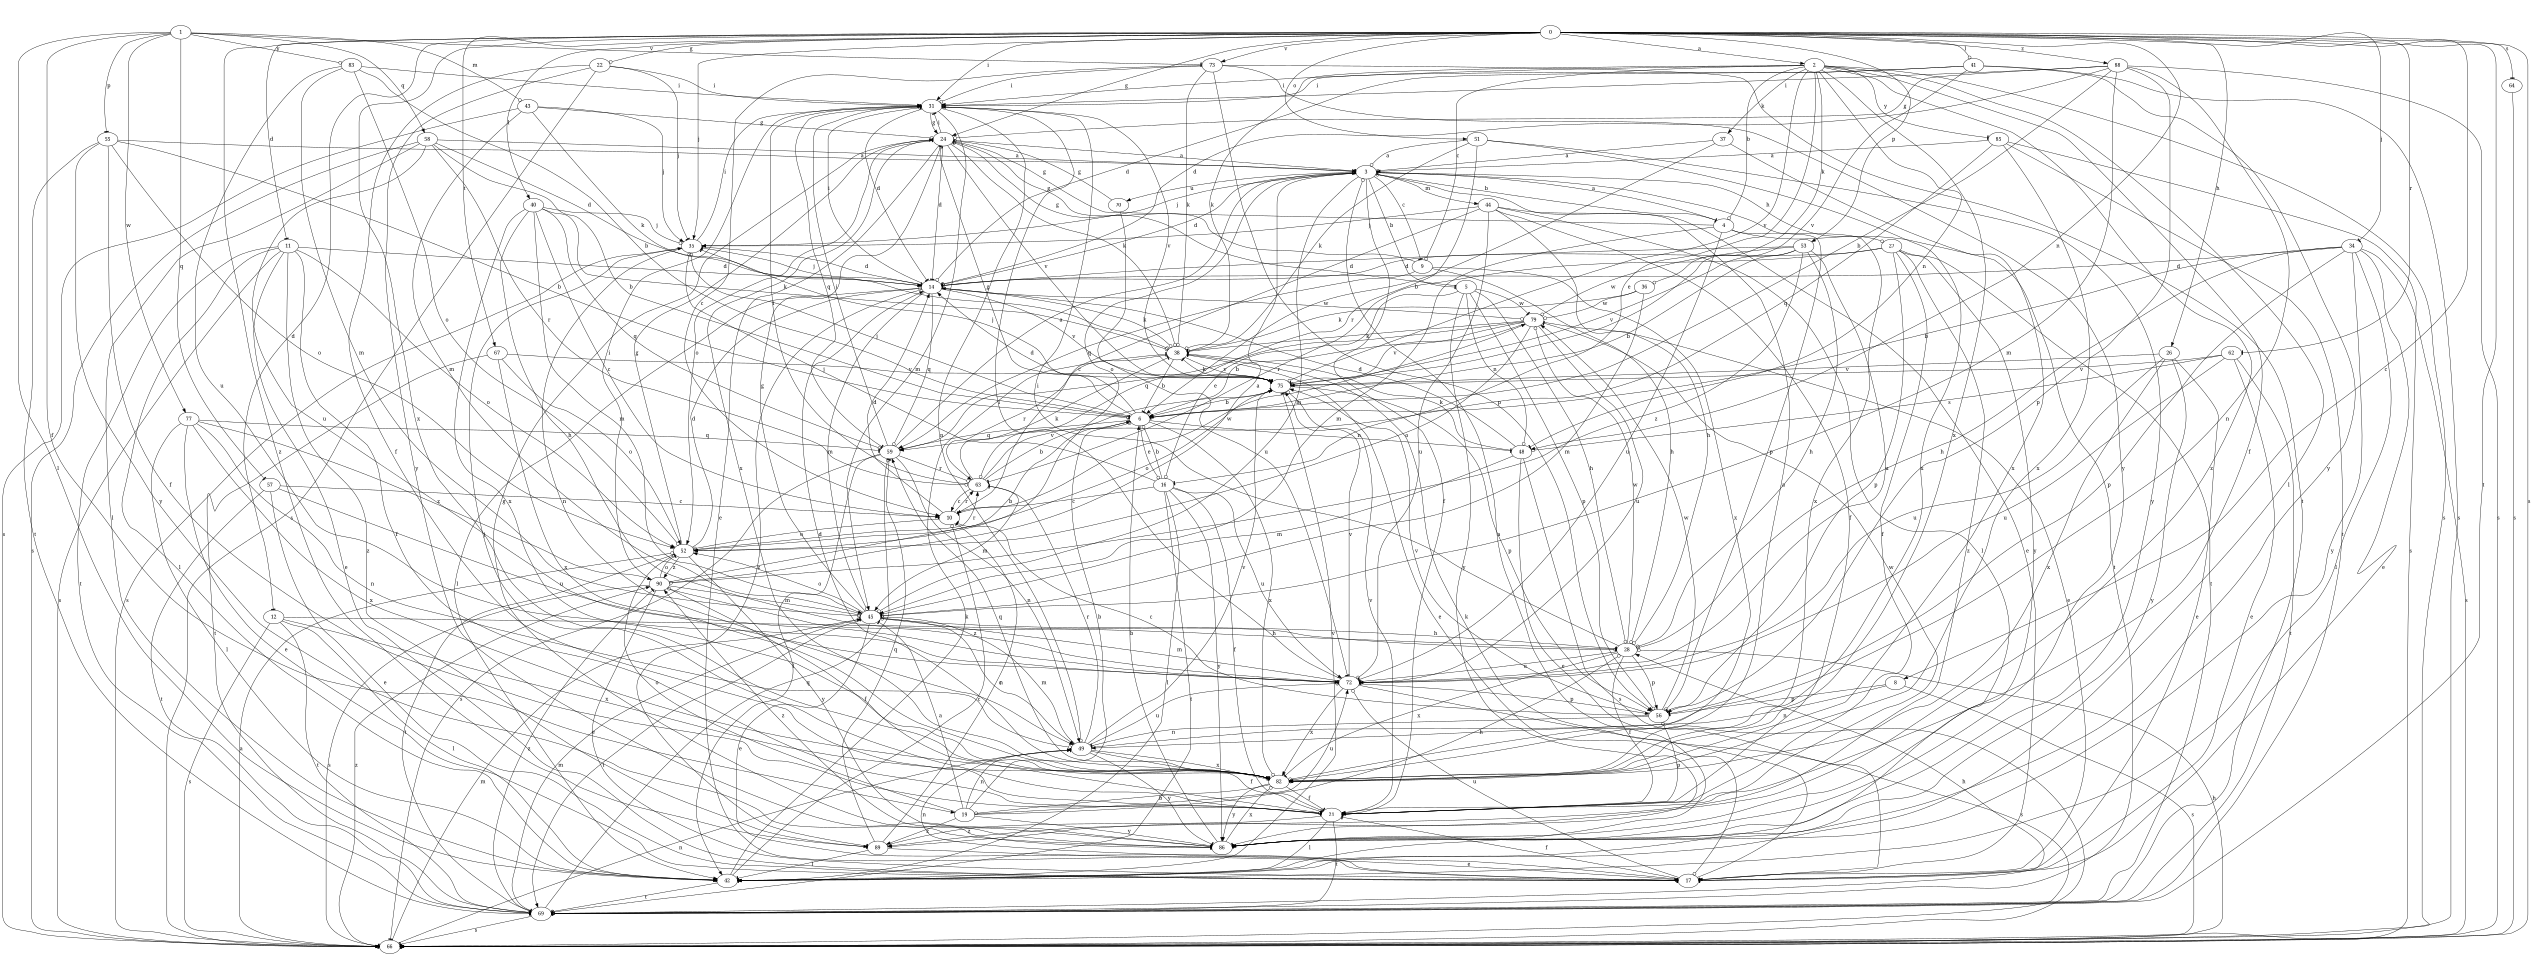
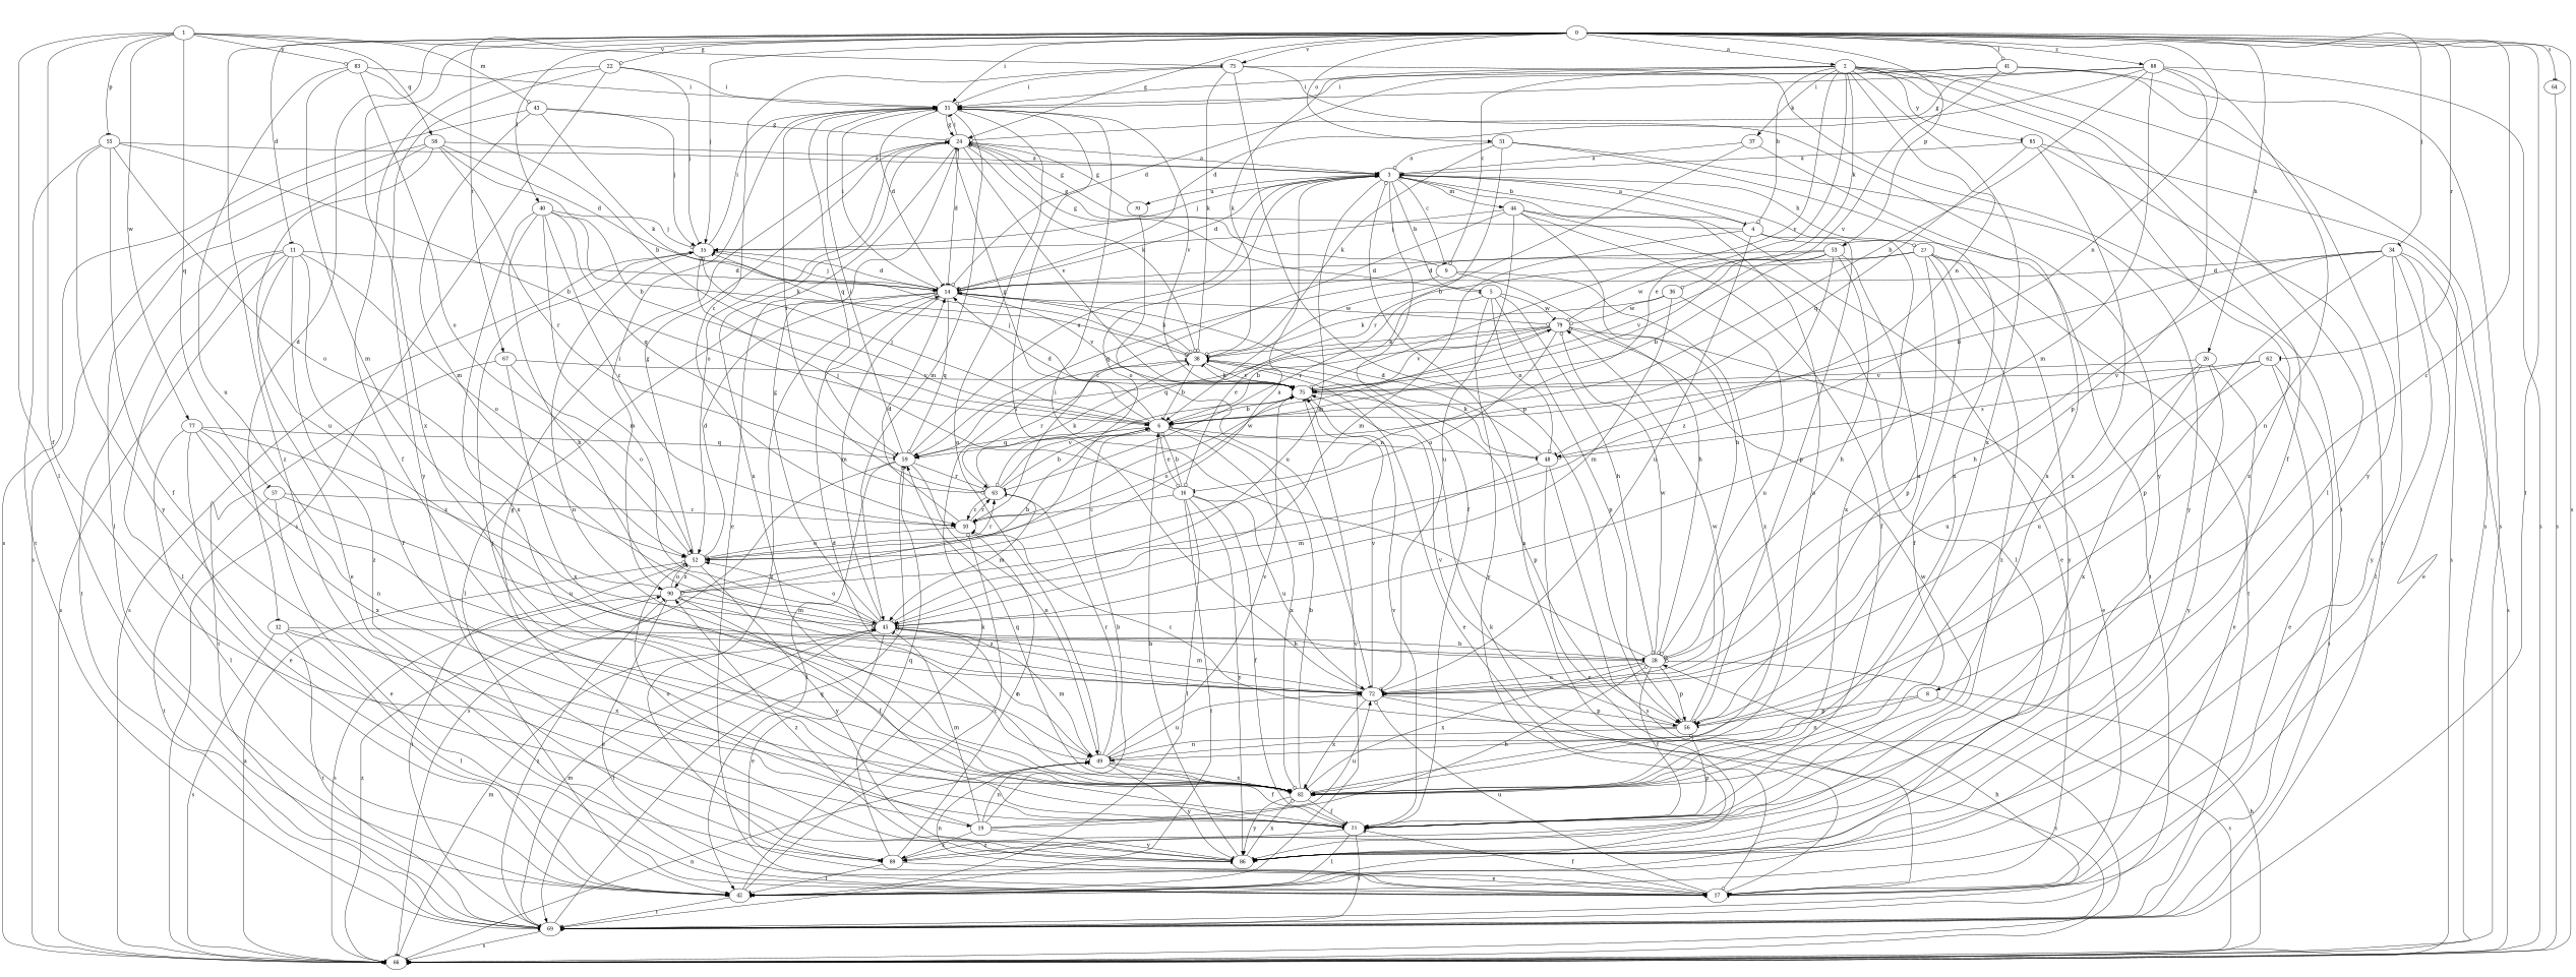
  strict digraph {
    fontname="Noto Serif"
    node [fontname="Noto Serif"]
    edge [arrowhead=odot fontname="Noto Serif"]
    0
    2
    8
    11
    12
    22
    24
    26
    31
    34
    35
    40
    41
    48
    51
    53
    62
    64
    66
    67
    69
    73
    82
    88
    89
    42
    4
    9
    16
    21
    36
    37
    38
    75
    85
    56
    49
    14
    52
    17
    28
    86
    3
    72
    45
    59
    6
    10
    63
    79
    90
    1
    19
    43
    55
    57
    58
    77
    83
    5
    27
    44
    70
    0 -> 2 [arrowhead=normal label=a]
    0 -> 8 [arrowhead=normal label=c]
    0 -> 11 [arrowhead=tee label=d]
    0 -> 12 [arrowhead=tee label=d]
    0 -> 22 [label=g]
    0 -> 24 [arrowhead=normal label=g]
    0 -> 26 [arrowhead=normal label=h]
    0 -> 31 [arrowhead=normal label=i]
    0 -> 34 [arrowhead=tee label=j]
    0 -> 35 [arrowhead=normal label=j]
    0 -> 40 [arrowhead=normal label=l]
    0 -> 41 [label=l]
    0 -> 48 [arrowhead=normal label=n]
    0 -> 51 [arrowhead=normal label=o]
    0 -> 53 [arrowhead=normal label=p]
    0 -> 62 [arrowhead=tee label=r]
    0 -> 64 [arrowhead=tee label=s]
    0 -> 66 [arrowhead=tee label=s]
    0 -> 67 [arrowhead=normal label=t]
    0 -> 69 [label=t]
    0 -> 73 [arrowhead=normal label=v]
    0 -> 82 [arrowhead=tee label=x]
    0 -> 88 [arrowhead=normal label=z]
    0 -> 89 [arrowhead=tee label=z]
    2 -> 31 [arrowhead=normal label=i]
    2 -> 48 [arrowhead=tee label=n]
    2 -> 66 [arrowhead=tee label=s]
    2 -> 82 [arrowhead=normal label=x]
    2 -> 89 [arrowhead=normal label=z]
    2 -> 42 [arrowhead=tee label=l]
    2 -> 4 [label=b]
    2 -> 9 [label=c]
    2 -> 16 [arrowhead=tee label=e]
    2 -> 21 [arrowhead=normal label=f]
    2 -> 36 [label=k]
    2 -> 37 [arrowhead=normal label=k]
    2 -> 38 [label=k]
    2 -> 75 [label=v]
    2 -> 85 [arrowhead=tee label=y]
    8 -> 66 [label=s]
    8 -> 56 [arrowhead=tee label=p]
    8 -> 49 [arrowhead=normal label=n]
    11 -> 66 [label=s]
    11 -> 69 [arrowhead=tee label=t]
    11 -> 89 [arrowhead=normal label=z]
    11 -> 42 [arrowhead=normal label=l]
    11 -> 21 [arrowhead=tee label=f]
    11 -> 14 [arrowhead=normal label=d]
    11 -> 52 [arrowhead=normal label=o]
    11 -> 17 [arrowhead=tee label=e]
    12 -> 66 [arrowhead=normal label=s]
    12 -> 69 [arrowhead=tee label=t]
    12 -> 82 [label=x]
    12 -> 42 [arrowhead=normal label=l]
    12 -> 28 [arrowhead=tee label=h]
    22 -> 31 [arrowhead=normal label=i]
    22 -> 35 [arrowhead=tee label=j]
    22 -> 66 [label=s]
    22 -> 21 [arrowhead=tee label=f]
    22 -> 86 [arrowhead=tee label=y]
    24 -> 31 [arrowhead=tee label=i]
    24 -> 82 [label=x]
    24 -> 38 [label=k]
    24 -> 75 [arrowhead=normal label=v]
    24 -> 14 [arrowhead=tee label=d]
    24 -> 52 [arrowhead=normal label=o]
    24 -> 17 [arrowhead=tee label=e]
    24 -> 3 [arrowhead=normal label=a]
    26 -> 82 [arrowhead=normal label=x]
    26 -> 75 [arrowhead=normal label=v]
    26 -> 17 [arrowhead=tee label=e]
    26 -> 86 [arrowhead=normal label=y]
    26 -> 72 [arrowhead=normal label=u]
    31 -> 24 [arrowhead=normal label=g]
    31 -> 75 [arrowhead=tee label=v]
    31 -> 49 [label=n]
    31 -> 14 [arrowhead=tee label=d]
    31 -> 45 [arrowhead=normal label=m]
    31 -> 59 [arrowhead=tee label=q]
    34 -> 66 [arrowhead=normal label=s]
    34 -> 42 [arrowhead=tee label=l]
    34 -> 56 [arrowhead=tee label=p]
    34 -> 14 [label=d]
    34 -> 17 [arrowhead=tee label=e]
    34 -> 28 [label=h]
    34 -> 86 [arrowhead=normal label=y]
    34 -> 6 [arrowhead=normal label=b]
    35 -> 31 [arrowhead=tee label=i]
    35 -> 66 [arrowhead=normal label=s]
    35 -> 49 [arrowhead=normal label=n]
    35 -> 14 [arrowhead=tee label=d]
    40 -> 35 [label=j]
    40 -> 82 [label=x]
    40 -> 38 [label=k]
    40 -> 28 [label=h]
    40 -> 45 [arrowhead=normal label=m]
    40 -> 59 [label=q]
    40 -> 10 [arrowhead=normal label=c]
    41 -> 31 [arrowhead=tee label=i]
    41 -> 66 [label=s]
    41 -> 75 [label=v]
    41 -> 14 [label=d]
    41 -> 86 [label=y]
    48 -> 66 [label=s]
    48 -> 38 [arrowhead=tee label=k]
    48 -> 14 [arrowhead=normal label=d]
    48 -> 17 [arrowhead=tee label=e]
    48 -> 45 [arrowhead=tee label=m]
    51 -> 82 [label=x]
    51 -> 38 [label=k]
    51 -> 86 [arrowhead=tee label=y]
    51 -> 3 [label=a]
    51 -> 63 [label=r]
    53 -> 75 [label=v]
    53 -> 14 [arrowhead=tee label=d]
    53 -> 28 [label=h]
    53 -> 72 [arrowhead=tee label=u]
    53 -> 6 [arrowhead=tee label=b]
    53 -> 79 [label=w]
    53 -> 90 [label=z]
    62 -> 48 [label=s]
    62 -> 69 [label=t]
    62 -> 75 [label=v]
    62 -> 17 [arrowhead=tee label=e]
    62 -> 72 [arrowhead=tee label=u]
    64 -> 66 [label=s]
    66 -> 49 [arrowhead=tee label=n]
    66 -> 52 [label=a]
    66 -> 28 [label=h]
    66 -> 45 [arrowhead=tee label=m]
    66 -> 90 [arrowhead=normal label=z]
    67 -> 69 [label=t]
    67 -> 82 [arrowhead=normal label=x]
    67 -> 75 [arrowhead=tee label=v]
    67 -> 52 [arrowhead=normal label=o]
    69 -> 66 [arrowhead=tee label=s]
    69 -> 28 [arrowhead=normal label=h]
    69 -> 45 [arrowhead=normal label=m]
    69 -> 59 [label=q]
    69 -> 90 [arrowhead=tee label=z]
    73 -> 31 [label=i]
    73 -> 69 [label=t]
    73 -> 38 [label=k]
    73 -> 56 [arrowhead=normal label=p]
    73 -> 86 [arrowhead=tee label=y]
    73 -> 10 [arrowhead=normal label=c]
    82 -> 21 [arrowhead=tee label=f]
    82 -> 14 [arrowhead=normal label=d]
    82 -> 86 [arrowhead=normal label=y]
    82 -> 3 [label=a]
    82 -> 59 [arrowhead=normal label=q]
-   82 -> 19 [label=b]
+   82 -> 6 [label=b]
    88 -> 24 [label=g]
    88 -> 31 [label=i]
    88 -> 66 [arrowhead=tee label=s]
    88 -> 56 [arrowhead=tee label=p]
    88 -> 49 [label=n]
    88 -> 14 [label=d]
    88 -> 45 [label=m]
    88 -> 6 [label=b]
    89 -> 42 [arrowhead=tee label=l]
    89 -> 17 [arrowhead=normal label=e]
    89 -> 59 [arrowhead=tee label=q]
    89 -> 10 [arrowhead=tee label=c]
    42 -> 69 [label=t]
    42 -> 38 [arrowhead=tee label=k]
    42 -> 75 [arrowhead=tee label=v]
    42 -> 3 [label=a]
    42 -> 10 [label=c]
    4 -> 24 [arrowhead=tee label=g]
    4 -> 69 [arrowhead=tee label=t]
    4 -> 82 [label=x]
    4 -> 3 [arrowhead=tee label=a]
    4 -> 72 [arrowhead=tee label=u]
    4 -> 45 [arrowhead=normal label=m]
    9 -> 24 [label=g]
    9 -> 82 [label=x]
    9 -> 28 [label=h]
    9 -> 59 [arrowhead=normal label=q]
    16 -> 35 [label=j]
    16 -> 69 [label=t]
    16 -> 42 [arrowhead=normal label=l]
    16 -> 21 [label=f]
    16 -> 86 [arrowhead=normal label=y]
    16 -> 72 [arrowhead=normal label=u]
    16 -> 6 [label=b]
    16 -> 10 [arrowhead=tee label=c]
    21 -> 35 [arrowhead=normal label=j]
    21 -> 69 [label=t]
    21 -> 89 [label=z]
    21 -> 42 [arrowhead=normal label=l]
    21 -> 75 [label=v]
    21 -> 56 [label=p]
-   21 -> 79 [arrowhead=tee label=w]
+   21 -> 79 [label=w]
    36 -> 38 [arrowhead=tee label=k]
-   79 -> 72 [label=u]
+   36 -> 72 [label=u]
    36 -> 45 [arrowhead=tee label=m]
    36 -> 79 [label=w]
    37 -> 82 [label=x]
    37 -> 3 [label=a]
    37 -> 6 [arrowhead=normal label=b]
    38 -> 75 [arrowhead=tee label=v]
    38 -> 17 [label=e]
    38 -> 6 [arrowhead=tee label=b]
    38 -> 63 [arrowhead=normal label=r]
    75 -> 35 [arrowhead=tee label=j]
    75 -> 38 [arrowhead=tee label=k]
    75 -> 56 [arrowhead=normal label=p]
    75 -> 52 [label=o]
    75 -> 6 [arrowhead=normal label=b]
    85 -> 66 [label=s]
    85 -> 69 [arrowhead=tee label=t]
    85 -> 82 [arrowhead=normal label=x]
    85 -> 3 [arrowhead=normal label=a]
    85 -> 59 [arrowhead=normal label=q]
    56 -> 75 [arrowhead=normal label=v]
    56 -> 49 [arrowhead=tee label=n]
    56 -> 10 [arrowhead=tee label=c]
    56 -> 79 [arrowhead=normal label=w]
    49 -> 82 [label=x]
    49 -> 21 [arrowhead=tee label=f]
    49 -> 75 [arrowhead=tee label=v]
    49 -> 86 [arrowhead=tee label=y]
    49 -> 72 [label=u]
    49 -> 45 [label=m]
    49 -> 63 [arrowhead=tee label=r]
    14 -> 31 [label=i]
    14 -> 35 [arrowhead=tee label=j]
    14 -> 89 [arrowhead=tee label=z]
    14 -> 42 [arrowhead=normal label=l]
    14 -> 38 [label=k]
    14 -> 75 [label=v]
    14 -> 45 [label=m]
    14 -> 59 [label=q]
    14 -> 79 [label=w]
    52 -> 24 [arrowhead=normal label=g]
    52 -> 69 [arrowhead=tee label=t]
    52 -> 14 [label=d]
    52 -> 86 [arrowhead=tee label=y]
    52 -> 63 [arrowhead=normal label=r]
    52 -> 90 [arrowhead=normal label=z]
    17 -> 21 [arrowhead=tee label=f]
    17 -> 38 [arrowhead=tee label=k]
    17 -> 49 [arrowhead=normal label=n]
    17 -> 72 [label=u]
    28 -> 31 [label=i]
    28 -> 82 [arrowhead=tee label=x]
    28 -> 21 [arrowhead=tee label=f]
    28 -> 56 [arrowhead=normal label=p]
    28 -> 72 [label=u]
    28 -> 79 [label=w]
    86 -> 24 [arrowhead=tee label=g]
    86 -> 82 [label=x]
    86 -> 6 [arrowhead=normal label=b]
    86 -> 90 [arrowhead=normal label=z]
    3 -> 35 [arrowhead=normal label=j]
    3 -> 4 [arrowhead=tee label=b]
    3 -> 9 [arrowhead=tee label=c]
    3 -> 21 [arrowhead=tee label=f]
    3 -> 56 [label=p]
    3 -> 14 [label=d]
    3 -> 52 [arrowhead=normal label=o]
    3 -> 45 [label=m]
    3 -> 5 [arrowhead=tee label=b]
    3 -> 27 [label=h]
    3 -> 44 [arrowhead=normal label=m]
    3 -> 70 [arrowhead=normal label=u]
    72 -> 31 [arrowhead=normal label=i]
    72 -> 66 [arrowhead=normal label=s]
    72 -> 82 [arrowhead=normal label=x]
    72 -> 75 [arrowhead=normal label=v]
    72 -> 56 [arrowhead=normal label=p]
    72 -> 45 [label=m]
    72 -> 90 [label=z]
    45 -> 24 [arrowhead=tee label=g]
    45 -> 69 [arrowhead=normal label=t]
    45 -> 49 [arrowhead=normal label=n]
    45 -> 52 [arrowhead=normal label=o]
    45 -> 17 [arrowhead=tee label=e]
    45 -> 28 [arrowhead=tee label=h]
    59 -> 31 [arrowhead=normal label=i]
    59 -> 66 [arrowhead=tee label=s]
    59 -> 42 [arrowhead=normal label=l]
    59 -> 49 [arrowhead=normal label=n]
    59 -> 3 [label=a]
    59 -> 63 [label=r]
    6 -> 24 [label=g]
    6 -> 35 [label=j]
    6 -> 48 [arrowhead=tee label=n]
    6 -> 82 [label=x]
    6 -> 16 [label=e]
    6 -> 14 [arrowhead=normal label=d]
    6 -> 59 [label=q]
    10 -> 14 [arrowhead=normal label=d]
    10 -> 52 [label=o]
    10 -> 63 [arrowhead=normal label=r]
    10 -> 79 [arrowhead=normal label=w]
    63 -> 31 [arrowhead=tee label=i]
    63 -> 38 [arrowhead=tee label=k]
    63 -> 75 [arrowhead=normal label=v]
    63 -> 45 [arrowhead=normal label=m]
    63 -> 6 [label=b]
    63 -> 10 [arrowhead=normal label=c]
    79 -> 38 [arrowhead=tee label=k]
    79 -> 75 [arrowhead=tee label=v]
    79 -> 52 [arrowhead=normal label=o]
    79 -> 17 [arrowhead=normal label=e]
    79 -> 59 [arrowhead=normal label=q]
    79 -> 6 [label=b]
    90 -> 31 [label=i]
    90 -> 66 [arrowhead=tee label=s]
    90 -> 21 [label=f]
    90 -> 52 [arrowhead=tee label=o]
    90 -> 17 [label=e]
    90 -> 3 [arrowhead=normal label=a]
    90 -> 45 [label=m]
    90 -> 6 [label=b]
    1 -> 73 [arrowhead=tee label=v]
    1 -> 42 [label=l]
    1 -> 19 [arrowhead=normal label=f]
    1 -> 43 [label=m]
    1 -> 55 [arrowhead=tee label=p]
    1 -> 57 [arrowhead=tee label=q]
    1 -> 58 [arrowhead=normal label=q]
    1 -> 77 [arrowhead=normal label=w]
    1 -> 83 [label=y]
    19 -> 89 [arrowhead=normal label=z]
    19 -> 49 [arrowhead=normal label=n]
    19 -> 52 [label=o]
    19 -> 28 [label=h]
    19 -> 86 [arrowhead=tee label=y]
    19 -> 72 [arrowhead=normal label=u]
-   19 -> 45 [arrowhead=tee label=a]
+   19 -> 45 [arrowhead=tee label=m]
    19 -> 6 [arrowhead=normal label=b]
    43 -> 24 [label=g]
    43 -> 35 [arrowhead=normal label=j]
    43 -> 66 [arrowhead=tee label=s]
    43 -> 38 [label=k]
    43 -> 45 [label=m]
    55 -> 69 [arrowhead=tee label=t]
    55 -> 21 [label=f]
    55 -> 52 [arrowhead=normal label=o]
    55 -> 86 [arrowhead=tee label=y]
    55 -> 3 [arrowhead=tee label=a]
-   55 -> 6 [label=b]
+   55 -> 6 [arrowhead=normal label=b]
    57 -> 69 [arrowhead=tee label=t]
    57 -> 17 [arrowhead=tee label=e]
    57 -> 72 [arrowhead=tee label=u]
    57 -> 10 [arrowhead=tee label=c]
    58 -> 66 [arrowhead=normal label=s]
    58 -> 42 [arrowhead=tee label=l]
    58 -> 14 [arrowhead=normal label=d]
    58 -> 3 [arrowhead=tee label=a]
    58 -> 72 [arrowhead=normal label=u]
    58 -> 6 [label=b]
    58 -> 63 [label=r]
    77 -> 82 [arrowhead=normal label=x]
    77 -> 42 [label=l]
    77 -> 49 [label=n]
    77 -> 17 [label=e]
    77 -> 59 [arrowhead=tee label=q]
    77 -> 90 [arrowhead=normal label=z]
    83 -> 31 [arrowhead=normal label=i]
    83 -> 52 [label=o]
    83 -> 72 [label=u]
    83 -> 45 [label=m]
    83 -> 6 [arrowhead=tee label=b]
    5 -> 24 [label=g]
    5 -> 48 [label=n]
    5 -> 16 [label=e]
    5 -> 56 [label=p]
    5 -> 28 [label=h]
    5 -> 86 [arrowhead=tee label=y]
    5 -> 79 [arrowhead=tee label=w]
    27 -> 69 [label=t]
    27 -> 89 [arrowhead=normal label=z]
    27 -> 21 [label=f]
    27 -> 56 [arrowhead=normal label=p]
    27 -> 14 [arrowhead=tee label=d]
    27 -> 86 [label=y]
    27 -> 63 [arrowhead=tee label=r]
    44 -> 35 [arrowhead=normal label=j]
    44 -> 42 [arrowhead=normal label=l]
    44 -> 21 [arrowhead=normal label=f]
    44 -> 17 [label=e]
    44 -> 28 [label=h]
    44 -> 72 [label=u]
    44 -> 10 [arrowhead=normal label=c]
    70 -> 24 [label=g]
    70 -> 72 [arrowhead=tee label=u]
  }
